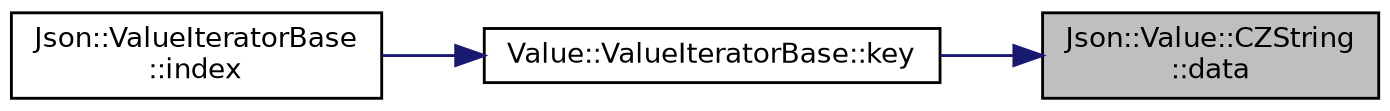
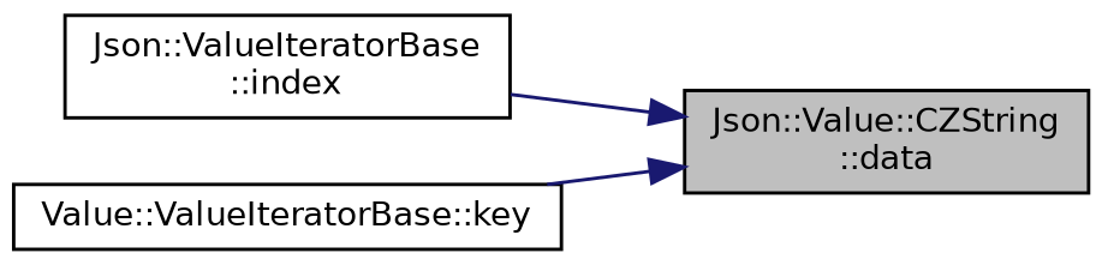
  digraph {
    rankdir=RL
    node [color=black fillcolor=white fontname=Helvetica fontsize=10 shape=record style=filled]
    edge [color=midnightblue dir=back fontname=Helvetica fontsize=10 labelfontname=Helvetica labelfontsize=10 style=solid]
    n1 [fillcolor=grey75 fontcolor=black height=0.2 label="Json::Value::CZString\l::data" width=0.4]
    n2 [height=0.2 label="Json::ValueIteratorBase\l::index" width=0.4]
    n3 [height=0.2 label="Value::ValueIteratorBase::key" width=0.4]
-   n3 -> n2
+   n1 -> n2
    n1 -> n3
  }
